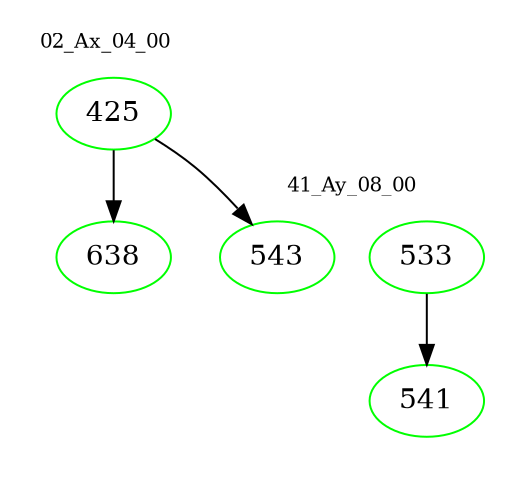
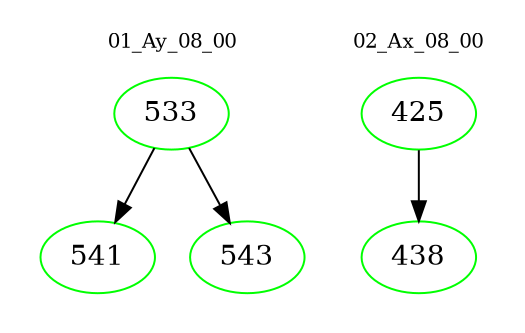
  digraph {
    node [color=green]
    edge [color=black]
    n1 [label=533]
    n2 [label=541]
    n3 [label=543]
    n4 [label=425]
-   n5 [label=638]
+   n5 [label=438]
    subgraph cluster_1 {
      color=white
      fontsize=10
-     label="41_Ay_08_00"
+     label="01_Ay_08_00"
      n1
      n2
      n3
    }
    subgraph cluster_2 {
      color=white
      fontsize=10
-     label="02_Ax_04_00"
+     label="02_Ax_08_00"
      n4
      n5
    }
    n1 -> n2
-   n4 -> n3
+   n1 -> n3
    n4 -> n5
  }
